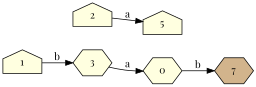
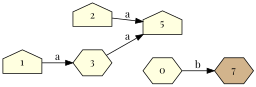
  strict digraph {
    fontname="Playfair Display"
    rankdir=LR
    node [fillcolor=lightyellow fontname="Playfair Display" shape=house style=filled]
    edge [fontname="Playfair Display"]
    2
    5
    3 [shape=hexagon]
    7 [fillcolor=tan shape=hexagon]
    0 [shape=hexagon]
    1
    2 -> 5 [label=a]
-   3 -> 0 [label=a]
+   3 -> 5 [label=a]
    0 -> 7 [label=b]
-   1 -> 3 [label=b]
+   1 -> 3 [label=a]
  }
